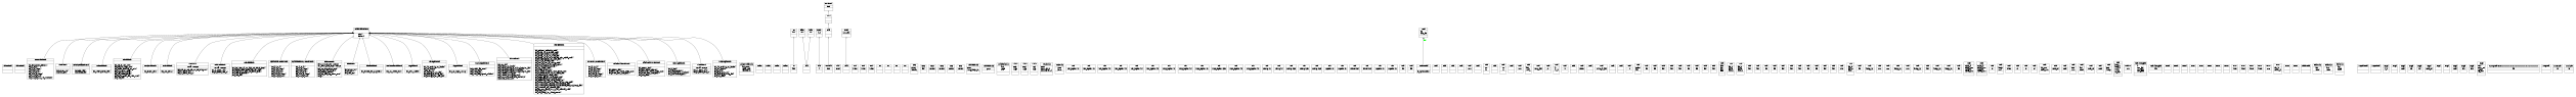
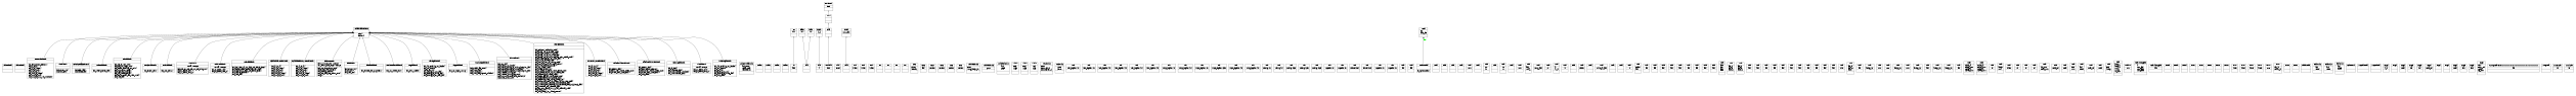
  digraph {
    fontname="Patrick Hand"
    rankdir=BT
    node [color=black fontcolor=black fontname="Patrick Hand" shape=record style=solid]
    edge [arrowhead=empty arrowtail=none fontname="Patrick Hand"]
    n1 [label=<{AbstractModel|<br ALIGN="LEFT"/>|}>]
    n2 [label=<{AbstractModel|<br ALIGN="LEFT"/>|}>]
    n3 [label=<{AccessorClashTests|<br ALIGN="LEFT"/>|test_clash_between_accessors()<br ALIGN="LEFT"/>test_fk_to_fk()<br ALIGN="LEFT"/>test_fk_to_integer()<br ALIGN="LEFT"/>test_fk_to_m2m()<br ALIGN="LEFT"/>test_m2m_to_fk()<br ALIGN="LEFT"/>test_m2m_to_integer()<br ALIGN="LEFT"/>test_m2m_to_m2m()<br ALIGN="LEFT"/>test_m2m_to_m2m_with_inheritance()<br ALIGN="LEFT"/>}>]
    n4 [label=<{IsolatedModelsTestCase|<br ALIGN="LEFT"/>|setUp()<br ALIGN="LEFT"/>tearDown()<br ALIGN="LEFT"/>}>]
    n5 [label=<{AmbiguousRelationship|first_person<br ALIGN="LEFT"/>second_model<br ALIGN="LEFT"/>second_person<br ALIGN="LEFT"/>|}>]
    n6 [label=<{Another|<br ALIGN="LEFT"/>|}>]
    n7 [label=<{Another|<br ALIGN="LEFT"/>|}>]
    n8 [label=<{Another|<br ALIGN="LEFT"/>|}>]
    n9 [label=<{Another|<br ALIGN="LEFT"/>|}>]
    n10 [label=<{AutoFieldTests|<br ALIGN="LEFT"/>|test_primary_key()<br ALIGN="LEFT"/>test_valid_case()<br ALIGN="LEFT"/>}>]
    n11 [label=<{BackendSpecificChecksTests|<br ALIGN="LEFT"/>|test_check_field()<br ALIGN="LEFT"/>test_validate_field()<br ALIGN="LEFT"/>}>]
    n12 [label=<{Bar|field2<br ALIGN="LEFT"/>|}>]
    n13 [label=<{Foo|field1<br ALIGN="LEFT"/>|}>]
    n14 [label=<{BooleanFieldTests|<br ALIGN="LEFT"/>|test_nullable_boolean_field()<br ALIGN="LEFT"/>}>]
    n15 [label=<{CharFieldTests|<br ALIGN="LEFT"/>|test_bad_db_index_value()<br ALIGN="LEFT"/>test_bad_max_length_value()<br ALIGN="LEFT"/>test_choices_containing_non_pairs()<br ALIGN="LEFT"/>test_missing_max_length()<br ALIGN="LEFT"/>test_negative_max_length()<br ALIGN="LEFT"/>test_non_iterable_choices()<br ALIGN="LEFT"/>test_too_long_char_field_under_mysql()<br ALIGN="LEFT"/>test_valid_field()<br ALIGN="LEFT"/>}>]
    n16 [label=<{Child|<br ALIGN="LEFT"/>|}>]
    n17 [label=<{Father|clash<br ALIGN="LEFT"/>|}>]
    n18 [label=<{Mother|clash<br ALIGN="LEFT"/>|}>]
    n19 [label=<{Child|f<br ALIGN="LEFT"/>|}>]
    n20 [label=<{Parent|f_id<br ALIGN="LEFT"/>|}>]
    n21 [label=<{Child|<br ALIGN="LEFT"/>|}>]
    n22 [label=<{Parent|<br ALIGN="LEFT"/>|}>]
    n23 [label=<{GrandParent|clash<br ALIGN="LEFT"/>|}>]
    n24 [label=<{Child|parent<br ALIGN="LEFT"/>|}>]
    n25 [label=<{Child|<br ALIGN="LEFT"/>|}>]
    n26 [label=<{Parent|m2m_clash<br ALIGN="LEFT"/>|}>]
    n27 [label=<{ComplexClashTests|<br ALIGN="LEFT"/>|test_complex_clash()<br ALIGN="LEFT"/>}>]
    n28 [label=<{CustomFieldTest|<br ALIGN="LEFT"/>|test_none_column()<br ALIGN="LEFT"/>}>]
    n29 [label=<{DateFieldTests|maxDiff : NoneType<br ALIGN="LEFT"/>|test_auto_now_and_auto_now_add_raise_error()<br ALIGN="LEFT"/>test_fix_default_value()<br ALIGN="LEFT"/>test_fix_default_value_tz()<br ALIGN="LEFT"/>}>]
    n30 [label=<{DateTimeFieldTests|maxDiff : NoneType<br ALIGN="LEFT"/>|test_fix_default_value()<br ALIGN="LEFT"/>test_fix_default_value_tz()<br ALIGN="LEFT"/>}>]
    n31 [label=<{DecimalFieldTests|<br ALIGN="LEFT"/>|test_bad_values_of_max_digits_and_decimal_places()<br ALIGN="LEFT"/>test_decimal_places_greater_than_max_digits()<br ALIGN="LEFT"/>test_negative_max_digits_and_decimal_places()<br ALIGN="LEFT"/>test_required_attributes()<br ALIGN="LEFT"/>test_valid_field()<br ALIGN="LEFT"/>}>]
    n32 [label=<{Event|invitees<br ALIGN="LEFT"/>|}>]
    n33 [label=<{Event|invitees<br ALIGN="LEFT"/>|}>]
    n34 [label=<{Event|invitees<br ALIGN="LEFT"/>|}>]
    n35 [label=<{ExplicitRelatedNameClashTests|<br ALIGN="LEFT"/>|test_fk_to_fk()<br ALIGN="LEFT"/>test_fk_to_integer()<br ALIGN="LEFT"/>test_fk_to_m2m()<br ALIGN="LEFT"/>test_m2m_to_fk()<br ALIGN="LEFT"/>test_m2m_to_integer()<br ALIGN="LEFT"/>test_m2m_to_m2m()<br ALIGN="LEFT"/>}>]
    n36 [label=<{ExplicitRelatedQueryNameClashTests|<br ALIGN="LEFT"/>|test_fk_to_fk()<br ALIGN="LEFT"/>test_fk_to_integer()<br ALIGN="LEFT"/>test_fk_to_m2m()<br ALIGN="LEFT"/>test_m2m_to_fk()<br ALIGN="LEFT"/>test_m2m_to_integer()<br ALIGN="LEFT"/>test_m2m_to_m2m()<br ALIGN="LEFT"/>}>]
    n37 [label=<{Fan|<br ALIGN="LEFT"/>|}>]
    n38 [label=<{Fan|<br ALIGN="LEFT"/>|}>]
    n39 [label=<{Fan|<br ALIGN="LEFT"/>|}>]
    n40 [label=<{Fan|<br ALIGN="LEFT"/>|}>]
    n41 [label=<{FieldNamesTests|column_limit_db_alias : NoneType<br ALIGN="LEFT"/>max_column_name_length : NoneType<br ALIGN="LEFT"/>|test_M2M_long_column_name()<br ALIGN="LEFT"/>test_ending_with_underscore()<br ALIGN="LEFT"/>test_including_separator()<br ALIGN="LEFT"/>test_local_field_long_column_name()<br ALIGN="LEFT"/>test_pk()<br ALIGN="LEFT"/>}>]
    n42 [label=<{FileFieldTests|<br ALIGN="LEFT"/>|test_primary_key()<br ALIGN="LEFT"/>test_unique()<br ALIGN="LEFT"/>test_valid_case()<br ALIGN="LEFT"/>}>]
    n43 [label=<{FilePathFieldTests|<br ALIGN="LEFT"/>|test_forbidden_files_and_folders()<br ALIGN="LEFT"/>}>]
    n44 [label=<{GenericIPAddressFieldTests|<br ALIGN="LEFT"/>|test_non_nullable_blank()<br ALIGN="LEFT"/>}>]
    n45 [label=<{GrandChild|clash<br ALIGN="LEFT"/>|}>]
    n46 [label=<{Group|primary<br ALIGN="LEFT"/>secondary<br ALIGN="LEFT"/>|}>]
    n47 [label=<{Group|field<br ALIGN="LEFT"/>|}>]
    n48 [label=<{Group|members<br ALIGN="LEFT"/>|}>]
    n49 [label=<{Group|members<br ALIGN="LEFT"/>|}>]
    n50 [label=<{Group|members<br ALIGN="LEFT"/>|}>]
    n51 [label=<{Group|members<br ALIGN="LEFT"/>|}>]
    n52 [label=<{ImageFieldTests|<br ALIGN="LEFT"/>|test_pillow_installed()<br ALIGN="LEFT"/>}>]
    n53 [label=<{IndexTogetherTests|<br ALIGN="LEFT"/>|test_list_containing_non_iterable()<br ALIGN="LEFT"/>test_non_iterable()<br ALIGN="LEFT"/>friends_non_list()<br ALIGN="LEFT"/>test_pointing_to_m2m_field()<br ALIGN="LEFT"/>test_pointing_to_missing_field()<br ALIGN="LEFT"/>test_pointing_to_non_local_field()<br ALIGN="LEFT"/>}>]
    n54 [label=<{IntegerFieldTests|<br ALIGN="LEFT"/>|test_max_length_warning()<br ALIGN="LEFT"/>}>]
    n55 [label=<{InvalidRelationship|person<br ALIGN="LEFT"/>wrong_foreign_key<br ALIGN="LEFT"/>|}>]
    n56 [label=<{InvalidRelationship|group<br ALIGN="LEFT"/>|}>]
    n57 [label=<{InvalidRelationship|first<br ALIGN="LEFT"/>second<br ALIGN="LEFT"/>third<br ALIGN="LEFT"/>|}>]
    n58 [label=<{Invitation|event<br ALIGN="LEFT"/>invitee<br ALIGN="LEFT"/>inviter<br ALIGN="LEFT"/>|}>]
    n59 [label=<{Invitation|event<br ALIGN="LEFT"/>invitee<br ALIGN="LEFT"/>inviter<br ALIGN="LEFT"/>|}>]
    n60 [label=<{Invitation|event<br ALIGN="LEFT"/>invitee<br ALIGN="LEFT"/>inviter<br ALIGN="LEFT"/>|}>]
    n61 [label=<{M2mThroughFieldsTests|<br ALIGN="LEFT"/>|test_explicit_field_names()<br ALIGN="LEFT"/>test_invalid_field()<br ALIGN="LEFT"/>test_invalid_order()<br ALIGN="LEFT"/>test_m2m_field_argument_validation()<br ALIGN="LEFT"/>}>]
    n62 [label=<{MMembership|person<br ALIGN="LEFT"/>person_city_id<br ALIGN="LEFT"/>person_country_id<br ALIGN="LEFT"/>|}>]
    n63 [label=<{Membership|group<br ALIGN="LEFT"/>person<br ALIGN="LEFT"/>|}>]
    n64 [label=<{Meta|index_together : int<br ALIGN="LEFT"/>|}>]
    n65 [label=<{Meta|index_together : str<br ALIGN="LEFT"/>|}>]
    n66 [label=<{Meta|index_together : list<br ALIGN="LEFT"/>|}>]
    n67 [label=<{Meta|index_together : list<br ALIGN="LEFT"/>|}>]
    n68 [label=<{Meta|index_together : list<br ALIGN="LEFT"/>|}>]
    n69 [label=<{Meta|index_together : list<br ALIGN="LEFT"/>|}>]
    n70 [label=<{Meta|unique_together : int<br ALIGN="LEFT"/>|}>]
    n71 [label=<{Meta|unique_together : list<br ALIGN="LEFT"/>|}>]
    n72 [label=<{Meta|unique_together : str<br ALIGN="LEFT"/>|}>]
    n73 [label=<{Meta|unique_together : tuple<br ALIGN="LEFT"/>|}>]
    n74 [label=<{Meta|unique_together : list<br ALIGN="LEFT"/>|}>]
    n75 [label=<{Meta|unique_together : list<br ALIGN="LEFT"/>|}>]
    n76 [label=<{Meta|ordering : str<br ALIGN="LEFT"/>|}>]
    n77 [label=<{Meta|ordering : list<br ALIGN="LEFT"/>|}>]
    n78 [label=<{Meta|ordering : tuple<br ALIGN="LEFT"/>|}>]
    n79 [label=<{Meta|ordering : tuple<br ALIGN="LEFT"/>|}>]
    n80 [label=<{Meta|ordering : tuple<br ALIGN="LEFT"/>|}>]
    n81 [label=<{Meta|swappable : str<br ALIGN="LEFT"/>|}>]
    n82 [label=<{Meta|swappable : str<br ALIGN="LEFT"/>|}>]
    n83 [label=<{Meta|abstract : bool<br ALIGN="LEFT"/>|}>]
    n84 [label=<{Meta|abstract : bool<br ALIGN="LEFT"/>|}>]
    n85 [label=<{Meta|swappable : str<br ALIGN="LEFT"/>|}>]
    n86 [label=<{Meta|swappable : str<br ALIGN="LEFT"/>|}>]
    n87 [label=<{Model|field<br ALIGN="LEFT"/>|}>]
    n88 [label=<{Model|field<br ALIGN="LEFT"/>|}>]
    n89 [label=<{Model|field<br ALIGN="LEFT"/>other_field<br ALIGN="LEFT"/>|}>]
    n90 [label=<{Model|<br ALIGN="LEFT"/>|}>]
    n91 [label=<{Model|<br ALIGN="LEFT"/>|}>]
    n92 [label=<{Model|<br ALIGN="LEFT"/>|}>]
    n93 [label=<{Model|<br ALIGN="LEFT"/>|}>]
    n94 [label=<{Model|m2m<br ALIGN="LEFT"/>|}>]
    n95 [label=<{Model|<br ALIGN="LEFT"/>|}>]
    n96 [label=<{Model|one<br ALIGN="LEFT"/>two<br ALIGN="LEFT"/>|}>]
    n97 [label=<{Model|<br ALIGN="LEFT"/>|}>]
    n98 [label=<{Model|one<br ALIGN="LEFT"/>two<br ALIGN="LEFT"/>|}>]
    n99 [label=<{Model|<br ALIGN="LEFT"/>|}>]
    n100 [label=<{Model|m2m<br ALIGN="LEFT"/>|}>]
    n101 [label=<{Model|field_<br ALIGN="LEFT"/>m2m_<br ALIGN="LEFT"/>|}>]
    n102 [label=<{Model|some__field<br ALIGN="LEFT"/>|}>]
    n103 [label=<{Model|pk<br ALIGN="LEFT"/>|}>]
    n104 [label=<{Model|fk<br ALIGN="LEFT"/>fk_id<br ALIGN="LEFT"/>|}>]
    n105 [label=<{Model|id<br ALIGN="LEFT"/>|}>]
    n106 [label=<{Model|<br ALIGN="LEFT"/>|}>]
    n107 [label=<{Model|relation<br ALIGN="LEFT"/>|}>]
    n108 [label=<{Model|<br ALIGN="LEFT"/>|}>]
    n109 [label=<{Model|missing_fk_field<br ALIGN="LEFT"/>|}>]
    n110 [label=<{Model|<br ALIGN="LEFT"/>|}>]
    n111 [label=<{Model|<br ALIGN="LEFT"/>|}>]
    n112 [label=<{Model|id<br ALIGN="LEFT"/>|}>]
    n113 [label=<{Model|another<br ALIGN="LEFT"/>field<br ALIGN="LEFT"/>|}>]
    n114 [label=<{Model|field<br ALIGN="LEFT"/>|}>]
    n115 [label=<{Model|field<br ALIGN="LEFT"/>|}>]
    n116 [label=<{Model|field<br ALIGN="LEFT"/>|}>]
    n117 [label=<{Model|field<br ALIGN="LEFT"/>|}>]
    n118 [label=<{Model|field<br ALIGN="LEFT"/>|}>]
    n119 [label=<{Model|field<br ALIGN="LEFT"/>|}>]
    n120 [label=<{Model|field<br ALIGN="LEFT"/>|}>]
    n121 [label=<{Model|field<br ALIGN="LEFT"/>|}>]
    n122 [label=<{Model|field<br ALIGN="LEFT"/>|}>]
    n123 [label=<{Model|field0<br ALIGN="LEFT"/>field1<br ALIGN="LEFT"/>field2<br ALIGN="LEFT"/>field3<br ALIGN="LEFT"/>|}>]
    n124 [label=<{Model|field_d<br ALIGN="LEFT"/>field_dt<br ALIGN="LEFT"/>field_now<br ALIGN="LEFT"/>|}>]
    n125 [label=<{Model|field_d<br ALIGN="LEFT"/>field_dt<br ALIGN="LEFT"/>field_now<br ALIGN="LEFT"/>|}>]
    n126 [label=<{Model|field<br ALIGN="LEFT"/>|}>]
    n127 [label=<{Model|field<br ALIGN="LEFT"/>|}>]
    n128 [label=<{Model|field<br ALIGN="LEFT"/>|}>]
    n129 [label=<{Model|field<br ALIGN="LEFT"/>|}>]
    n130 [label=<{Model|field<br ALIGN="LEFT"/>|}>]
    n131 [label=<{Model|field<br ALIGN="LEFT"/>|}>]
    n132 [label=<{Model|field<br ALIGN="LEFT"/>|}>]
    n133 [label=<{Model|field<br ALIGN="LEFT"/>|}>]
    n134 [label=<{Model|field<br ALIGN="LEFT"/>|}>]
    n135 [label=<{Model|field<br ALIGN="LEFT"/>|}>]
    n136 [label=<{Model|field<br ALIGN="LEFT"/>|}>]
    n137 [label=<{Model|value<br ALIGN="LEFT"/>|}>]
    n138 [label=<{Model|field_dt<br ALIGN="LEFT"/>field_now<br ALIGN="LEFT"/>field_t<br ALIGN="LEFT"/>|}>]
    n139 [label=<{Model|field<br ALIGN="LEFT"/>|}>]
    n140 [label=<{Model|foreign_key<br ALIGN="LEFT"/>|}>]
    n141 [label=<{Model|m2m<br ALIGN="LEFT"/>|}>]
    n142 [label=<{Model|name<br ALIGN="LEFT"/>|}>]
    n143 [label=<{Model|foreign_key<br ALIGN="LEFT"/>|}>]
    n144 [label=<{Model|m2m<br ALIGN="LEFT"/>|}>]
    n145 [label=<{Model|foreign_key<br ALIGN="LEFT"/>|}>]
    n146 [label=<{Model|field<br ALIGN="LEFT"/>|}>]
    n147 [label=<{Model|foreign_key<br ALIGN="LEFT"/>|}>]
    n148 [label=<{Model|foreign_key<br ALIGN="LEFT"/>|}>]
    n149 [label=<{Model|field<br ALIGN="LEFT"/>|}>]
    n150 [label=<{Model|explicit_fk<br ALIGN="LEFT"/>explicit_m2m<br ALIGN="LEFT"/>implicit_fk<br ALIGN="LEFT"/>implicit_m2m<br ALIGN="LEFT"/>|}>]
    n151 [label=<{Model|explicit_fk<br ALIGN="LEFT"/>explicit_m2m<br ALIGN="LEFT"/>implicit_fk<br ALIGN="LEFT"/>implicit_m2m<br ALIGN="LEFT"/>|}>]
    n152 [label=<{Model|rel<br ALIGN="LEFT"/>|}>]
    n153 [label=<{Model|foreign<br ALIGN="LEFT"/>m2m<br ALIGN="LEFT"/>|}>]
    n154 [label=<{Model|children<br ALIGN="LEFT"/>|}>]
    n155 [label=<{Model|rel<br ALIGN="LEFT"/>|}>]
    n156 [label=<{Model|rel<br ALIGN="LEFT"/>|}>]
    n157 [label=<{Model|rel<br ALIGN="LEFT"/>|}>]
    n158 [label=<{Model|first_m2m<br ALIGN="LEFT"/>second_m2m<br ALIGN="LEFT"/>|}>]
    n159 [label=<{Model|model_set<br ALIGN="LEFT"/>|}>]
    n160 [label=<{Model|model<br ALIGN="LEFT"/>|}>]
    n161 [label=<{Model|clash<br ALIGN="LEFT"/>m2m<br ALIGN="LEFT"/>|}>]
    n162 [label=<{Model|first<br ALIGN="LEFT"/>second<br ALIGN="LEFT"/>|}>]
    n163 [label=<{Model|model_set<br ALIGN="LEFT"/>|}>]
    n164 [label=<{Model|model<br ALIGN="LEFT"/>|}>]
    n165 [label=<{Model|clash<br ALIGN="LEFT"/>foreign<br ALIGN="LEFT"/>|}>]
    n166 [label=<{Model|foreign_1<br ALIGN="LEFT"/>foreign_2<br ALIGN="LEFT"/>m2m_1<br ALIGN="LEFT"/>m2m_2<br ALIGN="LEFT"/>src_safe<br ALIGN="LEFT"/>|}>]
    n167 [label=<{ModelM2M|m2m<br ALIGN="LEFT"/>|}>]
    n168 [label=<{ModelWithLongField|fk<br ALIGN="LEFT"/>m2m_field<br ALIGN="LEFT"/>m2m_field2<br ALIGN="LEFT"/>m2m_field3<br ALIGN="LEFT"/>|}>]
    n169 [label=<{ModelWithLongField|title<br ALIGN="LEFT"/>|}>]
    n170 [label=<{NoColumnField|<br ALIGN="LEFT"/>|db_type(connection)<br ALIGN="LEFT"/>}>]
    n171 [label=<{OtherModelTests|<br ALIGN="LEFT"/>|test_non_valid()<br ALIGN="LEFT"/>test_ordering_non_iterable()<br ALIGN="LEFT"/>test_ordering_pointing_to_existing_foreignkey_field()<br ALIGN="LEFT"/>test_ordering_pointing_to_missing_field()<br ALIGN="LEFT"/>test_ordering_pointing_to_missing_foreignkey_field()<br ALIGN="LEFT"/>test_swappable_missing_app()<br ALIGN="LEFT"/>test_swappable_missing_app_name()<br ALIGN="LEFT"/>test_two_m2m_through_same_relationship()<br ALIGN="LEFT"/>test_unique_primary_key()<br ALIGN="LEFT"/>}>]
    n172 [label=<{Parent|<br ALIGN="LEFT"/>|}>]
    n173 [label=<{Parent|<br ALIGN="LEFT"/>|}>]
    n174 [label=<{Parent|<br ALIGN="LEFT"/>|}>]
    n175 [label=<{Person|<br ALIGN="LEFT"/>|}>]
    n176 [label=<{Person|<br ALIGN="LEFT"/>|}>]
    n177 [label=<{Person|<br ALIGN="LEFT"/>|}>]
    n178 [label=<{Person|<br ALIGN="LEFT"/>|}>]
    n179 [label=<{Person|<br ALIGN="LEFT"/>|}>]
    n180 [label=<{Person|friends<br ALIGN="LEFT"/>|}>]
    n181 [label=<{Person|friends<br ALIGN="LEFT"/>|}>]
    n182 [label=<{Person|friends<br ALIGN="LEFT"/>|}>]
    n183 [label=<{Person|friends<br ALIGN="LEFT"/>|}>]
    n184 [label=<{Person|name<br ALIGN="LEFT"/>|}>]
    n185 [label=<{Person|city_id<br ALIGN="LEFT"/>country_id<br ALIGN="LEFT"/>|}>]
    n186 [label=<{Person|<br ALIGN="LEFT"/>|}>]
    n187 [label=<{Person|<br ALIGN="LEFT"/>|}>]
    n188 [label=<{RelationModel|<br ALIGN="LEFT"/>|}>]
    n189 [label=<{Relationship|first<br ALIGN="LEFT"/>second<br ALIGN="LEFT"/>|}>]
    n190 [label=<{Relationship|first<br ALIGN="LEFT"/>second<br ALIGN="LEFT"/>|}>]
    n191 [label=<{Relationship|first<br ALIGN="LEFT"/>referee<br ALIGN="LEFT"/>second<br ALIGN="LEFT"/>|}>]
    n192 [label=<{RelativeFieldTests|<br ALIGN="LEFT"/>|test_ambiguous_relationship_model()<br ALIGN="LEFT"/>test_foreign_key_to_abstract_model()<br ALIGN="LEFT"/>test_foreign_key_to_missing_model()<br ALIGN="LEFT"/>test_foreign_key_to_non_unique_field()<br ALIGN="LEFT"/>test_foreign_key_to_non_unique_field_under_explicit_model()<br ALIGN="LEFT"/>test_foreign_object_to_non_unique_fields()<br ALIGN="LEFT"/>test_m2m_to_abstract_model()<br ALIGN="LEFT"/>test_many_to_many_to_missing_model()<br ALIGN="LEFT"/>test_many_to_many_with_useless_options()<br ALIGN="LEFT"/>test_missing_relationship_model()<br ALIGN="LEFT"/>test_not_swapped_model()<br ALIGN="LEFT"/>test_nullable_primary_key()<br ALIGN="LEFT"/>test_on_delete_set_default_without_default_value()<br ALIGN="LEFT"/>test_on_delete_set_null_on_non_nullable_field()<br ALIGN="LEFT"/>test_referencing_to_swapped_model()<br ALIGN="LEFT"/>test_related_field_has_invalid_related_name()<br ALIGN="LEFT"/>test_related_field_has_valid_related_name()<br ALIGN="LEFT"/>test_relationship_model_missing_foreign_key()<br ALIGN="LEFT"/>test_relationship_model_with_foreign_key_to_wrong_model()<br ALIGN="LEFT"/>test_symmetric_self_reference_with_intermediate_table()<br ALIGN="LEFT"/>test_symmetric_self_reference_with_intermediate_table_and_through_fields()<br ALIGN="LEFT"/>test_symmetrical_self_referential_field()<br ALIGN="LEFT"/>test_too_many_foreign_keys_in_self_referential_model()<br ALIGN="LEFT"/>test_unique_m2m()<br ALIGN="LEFT"/>test_valid_foreign_key_without_accessor()<br ALIGN="LEFT"/>}>]
+   n193 [label=<{Replacement|<br ALIGN="LEFT"/>|}>]
    n194 [label=<{ReverseQueryNameClashTests|<br ALIGN="LEFT"/>|test_fk_to_fk()<br ALIGN="LEFT"/>test_fk_to_integer()<br ALIGN="LEFT"/>test_fk_to_m2m()<br ALIGN="LEFT"/>test_m2m_to_fk()<br ALIGN="LEFT"/>test_m2m_to_integer()<br ALIGN="LEFT"/>test_m2m_to_m2m()<br ALIGN="LEFT"/>}>]
    n195 [label=<{SelfReferentialFKClashTests|<br ALIGN="LEFT"/>|test_accessor_clash()<br ALIGN="LEFT"/>test_clash_under_explicit_related_name()<br ALIGN="LEFT"/>test_reverse_query_name_clash()<br ALIGN="LEFT"/>}>]
    n196 [label=<{SelfReferentialM2MClashTests|<br ALIGN="LEFT"/>|test_accessor_clash()<br ALIGN="LEFT"/>test_clash_between_accessors()<br ALIGN="LEFT"/>test_clash_under_explicit_related_name()<br ALIGN="LEFT"/>test_reverse_query_name_clash()<br ALIGN="LEFT"/>test_valid_model()<br ALIGN="LEFT"/>}>]
-   n197 [label=<{ShadowingFieldsTests|<br ALIGN="LEFT"/>|test_id_clash()<br ALIGN="LEFT"/>test_inheritance_clash()<br ALIGN="LEFT"/>test_multigeneration_inheritance()<br ALIGN="LEFT"/>test_multiinheritance_clash()<br ALIGN="LEFT"/>}>]
+   n197 [label=<{ShadowingFieldsTests|<br ALIGN="LEFT"/>|test_id_clash()<br ALIGN="LEFT"/>test_inheritance_clash()<br ALIGN="LEFT"/>test_multiinheritance_inheritance()<br ALIGN="LEFT"/>test_multiinheritance_clash()<br ALIGN="LEFT"/>}>]
    n198 [label=<{SwappableModel|<br ALIGN="LEFT"/>|}>]
    n199 [label=<{SwappedModel|<br ALIGN="LEFT"/>|}>]
    n200 [label=<{Target|f_id<br ALIGN="LEFT"/>|}>]
    n201 [label=<{Target|<br ALIGN="LEFT"/>|}>]
    n202 [label=<{Target|model<br ALIGN="LEFT"/>|}>]
    n203 [label=<{Target|bad<br ALIGN="LEFT"/>|}>]
    n204 [label=<{Target|bad<br ALIGN="LEFT"/>|}>]
    n205 [label=<{Target|model_set<br ALIGN="LEFT"/>|}>]
    n206 [label=<{Target|<br ALIGN="LEFT"/>|}>]
    n207 [label=<{Target|<br ALIGN="LEFT"/>|}>]
    n208 [label=<{Target|model<br ALIGN="LEFT"/>|}>]
    n209 [label=<{Target|clash<br ALIGN="LEFT"/>|}>]
    n210 [label=<{Target|clash<br ALIGN="LEFT"/>|}>]
    n211 [label=<{Target|clash<br ALIGN="LEFT"/>clash1_set<br ALIGN="LEFT"/>model<br ALIGN="LEFT"/>tgt_safe<br ALIGN="LEFT"/>|}>]
    n212 [label=<{TimeFieldTests|maxDiff : NoneType<br ALIGN="LEFT"/>|test_fix_default_value()<br ALIGN="LEFT"/>test_fix_default_value_tz()<br ALIGN="LEFT"/>}>]
    n213 [label=<{UniqueTogetherTests|<br ALIGN="LEFT"/>|test_list_containing_non_iterable()<br ALIGN="LEFT"/>test_non_iterable()<br ALIGN="LEFT"/>test_non_list()<br ALIGN="LEFT"/>test_pointing_to_m2m()<br ALIGN="LEFT"/>test_pointing_to_missing_field()<br ALIGN="LEFT"/>test_valid_model()<br ALIGN="LEFT"/>}>]
    n214 [label=<{VeryLongModelNamezzzzzzzzzzzzzzzzzzzzzzzzzzzzzzzzzzzzzzzzzzzzzzzzzzzzzz|title<br ALIGN="LEFT"/>|}>]
    n215 [label=<{WrongModel|<br ALIGN="LEFT"/>|}>]
    n216 [label=<{m2mcomplex|id2<br ALIGN="LEFT"/>|}>]
    n217 [label=<{m2msimple|id2<br ALIGN="LEFT"/>|}>]
    n3 -> n4
    n10 -> n4
    n11 -> n4
    n12 -> n13
    n14 -> n4
    n15 -> n4
    n16 -> n17
    n16 -> n18
    n19 -> n20
    n21 -> n22
    n22 -> n23
    n25 -> n26
    n27 -> n4
    n28 -> n4
    n29 -> n4
    n30 -> n4
    n31 -> n4
    n35 -> n4
    n36 -> n4
    n41 -> n4
    n42 -> n4
    n43 -> n4
    n44 -> n4
    n45 -> n21
    n52 -> n4
    n53 -> n4
    n54 -> n4
    n61 -> n4
    n170 -> n89 [arrowhead=diamond fontcolor=green label=field style=solid]
    n171 -> n4
    n192 -> n4
    n194 -> n4
    n195 -> n4
    n196 -> n4
    n197 -> n4
    n212 -> n4
    n213 -> n4
  }
